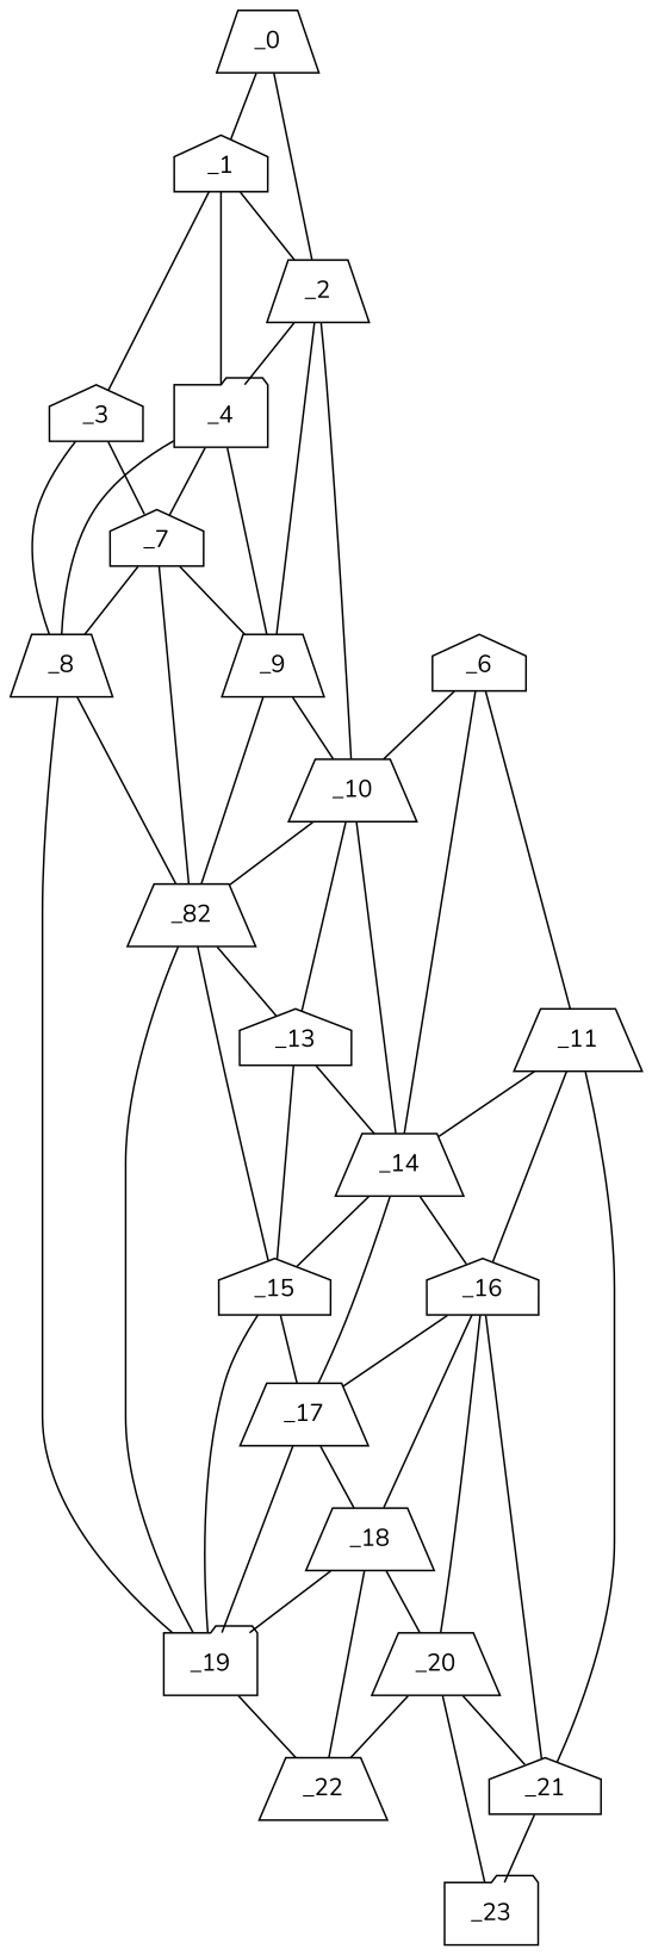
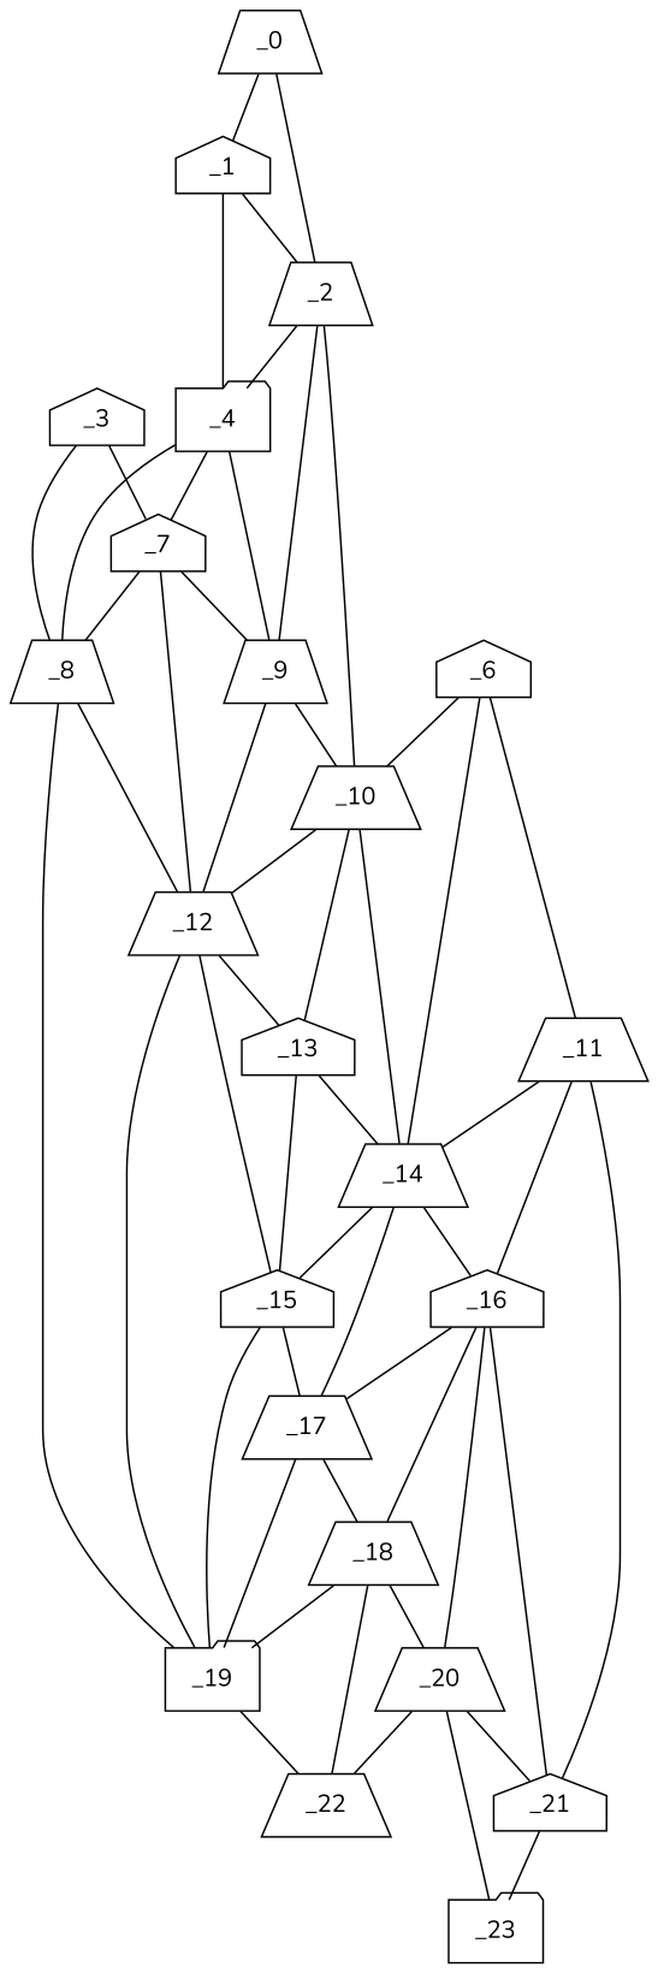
  graph {
    fontname=Nunito
    node [fontname=Nunito shape=trapezium x=59 y=51]
    edge [fontname=Nunito valence=2]
    _0 [x=7 y=74]
    _1 [shape=house x=33 y=87]
    _2 [x=36]
    _3 [shape=house x=48 y=94]
    _4 [shape=folder x=50 y=86]
    _9 [x=67 y=73]
    _10 [x=70 y=69]
    _8 [x=62 y=94]
    _7 [shape=house y=85]
-   _12 [x=72 y=83 label=_82]
+   _12 [x=72 y=83]
    _14 [x=84 y=56]
    _13 [shape=house x=81 y=67]
    _19 [shape=folder x=115 y=68]
    _6 [shape=house y=38]
    _11 [x=72 y=35]
    _15 [shape=house x=91 y=66]
    _16 [shape=house x=105 y=45]
    _17 [x=105 y=60]
    _22 [x=122 y=54]
    _21 [shape=house x=120 y=41]
    _18 [x=112 y=60]
    _20 [x=118]
    _23 [shape=folder x=124 y=50]
    _0 -- _1 [valence=1]
    _0 -- _2 [valence=1]
    _1 -- _2
-   _1 -- _3 [valence=1]
    _1 -- _4
    _2 -- _4 [valence=1]
    _2 -- _9
    _2 -- _10
    _3 -- _8 [valence=1]
    _3 -- _7 [valence=1]
    _4 -- _9
    _4 -- _8
    _4 -- _7
    _9 -- _10 [valence=1]
    _9 -- _12
    _10 -- _12
    _10 -- _14
    _10 -- _13 [valence=1]
    _8 -- _12
    _8 -- _19 [valence=1]
    _7 -- _9
    _7 -- _8
    _7 -- _12
    _12 -- _13 [valence=1]
    _12 -- _19
    _12 -- _15
    _14 -- _15
    _14 -- _16 [valence=1]
    _14 -- _17
    _13 -- _14
    _13 -- _15
    _19 -- _22 [valence=1]
    _6 -- _10 [valence=1]
    _6 -- _14
    _6 -- _11 [valence=1]
    _11 -- _14
    _11 -- _16 [valence=1]
    _11 -- _21 [valence=1]
    _15 -- _19 [valence=1]
    _15 -- _17
    _16 -- _17
    _16 -- _21
    _16 -- _18
    _16 -- _20
    _17 -- _19 [valence=1]
    _17 -- _18
    _21 -- _23 [valence=1]
    _18 -- _19
    _18 -- _22 [valence=1]
    _18 -- _20
    _20 -- _22
    _20 -- _21 [valence=1]
    _20 -- _23
  }
